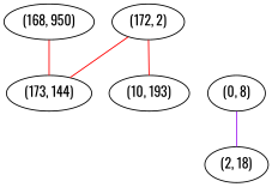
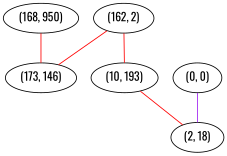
  graph {
    fontname=Oswald
    node [fontname=Oswald]
    edge [color=red fontname=Oswald weight=1]
-   "(172, 2)"
-   "(173, 144)"
+   "(172, 2)" [label="(162, 2)"]
+   "(173, 144)" [label="(173, 146)"]
    "(10, 193)"
    n4 [label="(2, 18)"]
-   "(0, 0)" [label="(0, 8)"]
+   "(0, 0)"
    n6 [label="(168, 950)"]
    "(172, 2)" -- "(173, 144)"
    "(172, 2)" -- "(10, 193)"
+   "(10, 193)" -- n4
    "(0, 0)" -- n4 [color=purple weight=4]
    n6 -- "(173, 144)"
  }
